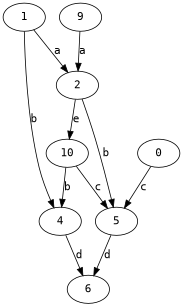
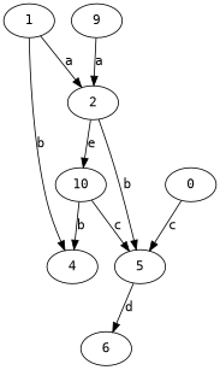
  strict digraph {
    fontname="DejaVu Sans Mono"
    node [fontname="DejaVu Sans Mono"]
    edge [fontname="DejaVu Sans Mono"]
    1
    2
    4
    5
    10
    6
    9
    0
    1 -> 2 [label=a]
    1 -> 4 [label=b]
    2 -> 5 [label=b]
    2 -> 10 [label=e]
-   4 -> 6 [label=d]
    5 -> 6 [label=d]
    10 -> 4 [label=b]
    10 -> 5 [label=c]
    9 -> 2 [label=a]
    0 -> 5 [label=c]
  }
